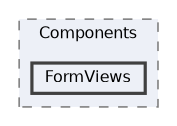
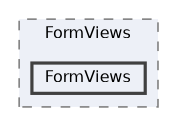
  digraph {
    compound=true
    rankdir=LR
    n1 [color=grey25 fillcolor="#edf0f7" fontname=Helvetica fontsize=10 height=0.2 label=FormViews shape=box style="filled,bold" width=0.4]
    subgraph cluster_1 {
      bgcolor="#edf0f7"
      fontname=Helvetica
      fontsize=10
-     label=Components
+     label=FormViews
      pencolor=grey50
      style="filled,dashed"
      n1
    }
  }
